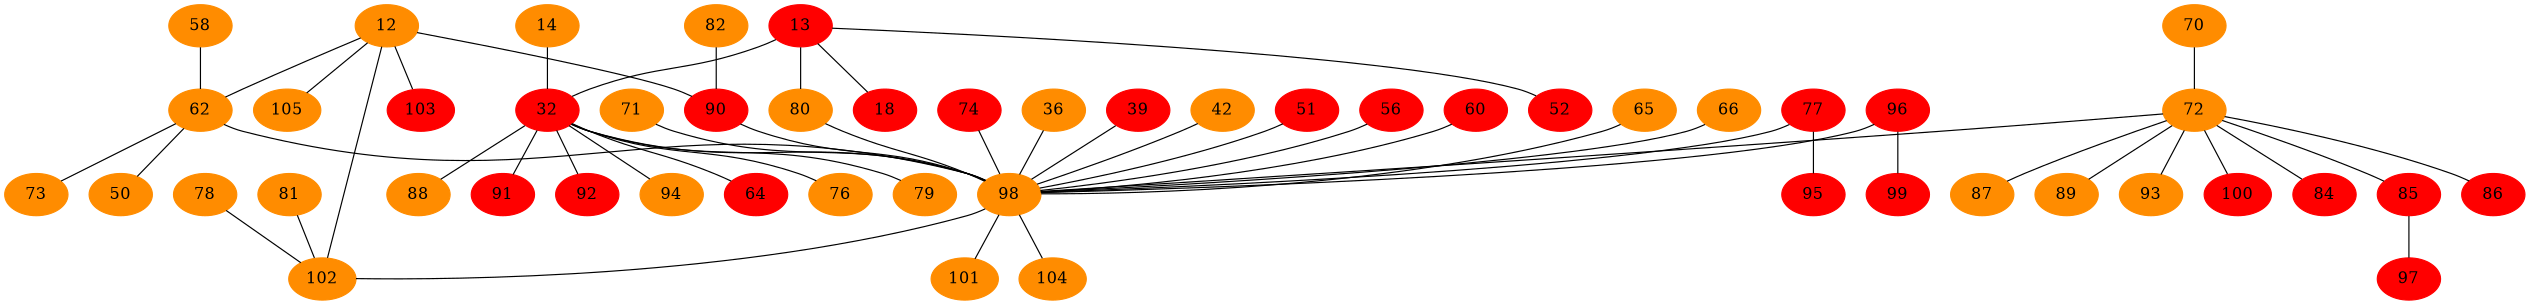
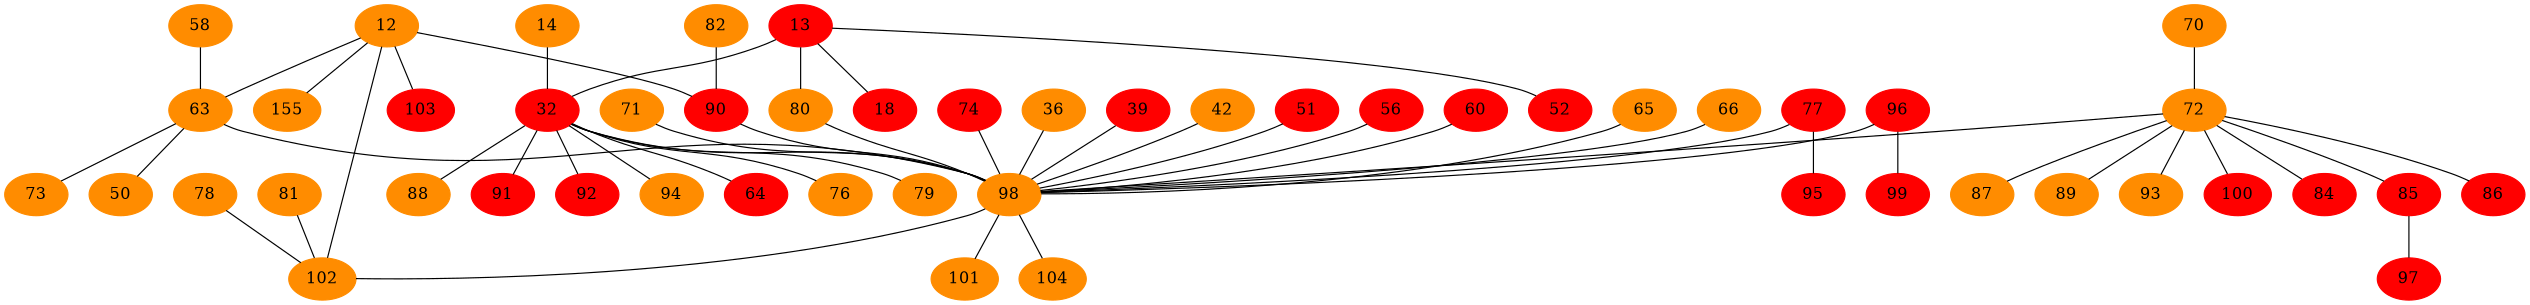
  graph {
    node [color=darkorange style=filled]
-   62 [super="+37"]
+   62 [super="+37" label=63]
    12
    90 [color=red super="+10"]
    102 [super="+19"]
    103 [color=red super="+54"]
-   105
+   105 [label=155]
    50
    98 [super="+48+83+33+43+59"]
    73
    13 [color=red super="+7"]
    18 [color=red]
    32 [color=red super="+2+4"]
    52 [color=red super="+22"]
    80
    64 [color=red]
    76 [super="+75"]
    79
    88 [super="+20"]
    91 [color=red]
    92 [color=red super="+47"]
    94
    14
    101 [super="+63"]
    104
    36
    39 [color=red]
    42
    51 [color=red]
    56 [color=red]
    58
    60 [color=red]
    65
    66
    72 [super="+55+61+49+57+68"]
    84 [color=red]
    85 [color=red]
    86 [color=red]
    87
    89
    93
    100 [color=red]
    70
    71
    97 [color=red]
    74 [color=red]
    77 [color=red]
    95 [color=red]
    78
    81 [super="+67"]
    82
    96 [color=red super="+69"]
    99 [color=red]
    62 -- 50
    62 -- 98 [weight=2]
    62 -- 73
    12 -- 62
    12 -- 90 [weight=2]
    12 -- 102
    12 -- 103
    12 -- 105
    90 -- 98 [weight=2]
    98 -- 102
    98 -- 101
    98 -- 104
    13 -- 18
    13 -- 32 [weight=2]
    13 -- 52
    13 -- 80
    32 -- 98 [weight=5]
    32 -- 64
    32 -- 76
    32 -- 79
    32 -- 88
    32 -- 91
    32 -- 92
    32 -- 94
    80 -- 98
    14 -- 32
    36 -- 98
    39 -- 98
    42 -- 98
    51 -- 98
    56 -- 98
    58 -- 62
    60 -- 98
    65 -- 98
    66 -- 98
    72 -- 98
    72 -- 84
    72 -- 85
    72 -- 86
    72 -- 87
    72 -- 89
    72 -- 93
    72 -- 100
    85 -- 97
    70 -- 72
    71 -- 98
    74 -- 98
    77 -- 98
    77 -- 95
    78 -- 102
    81 -- 102
    82 -- 90
    96 -- 98
    96 -- 99
  }
